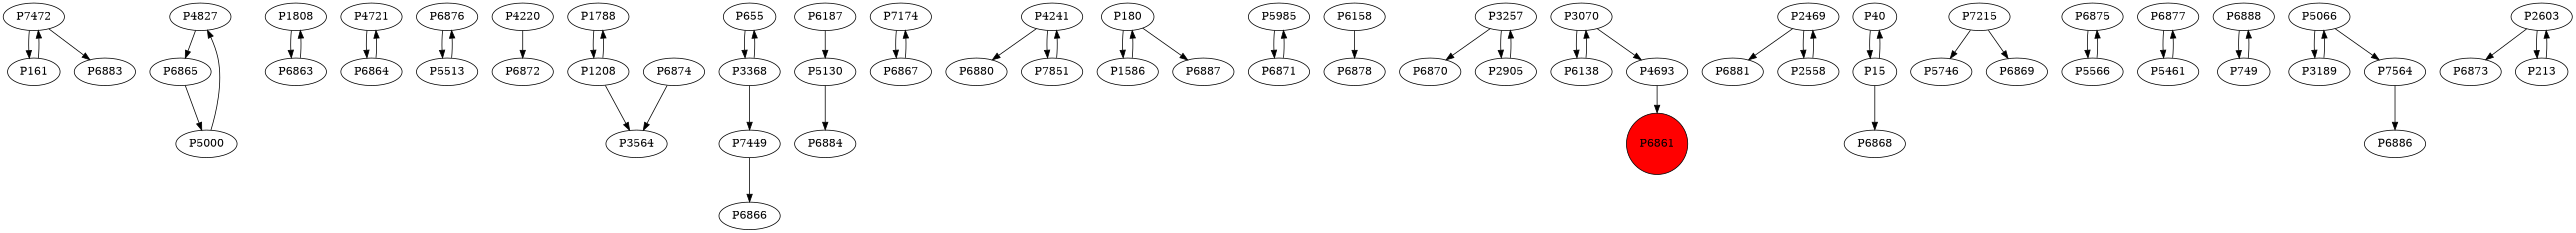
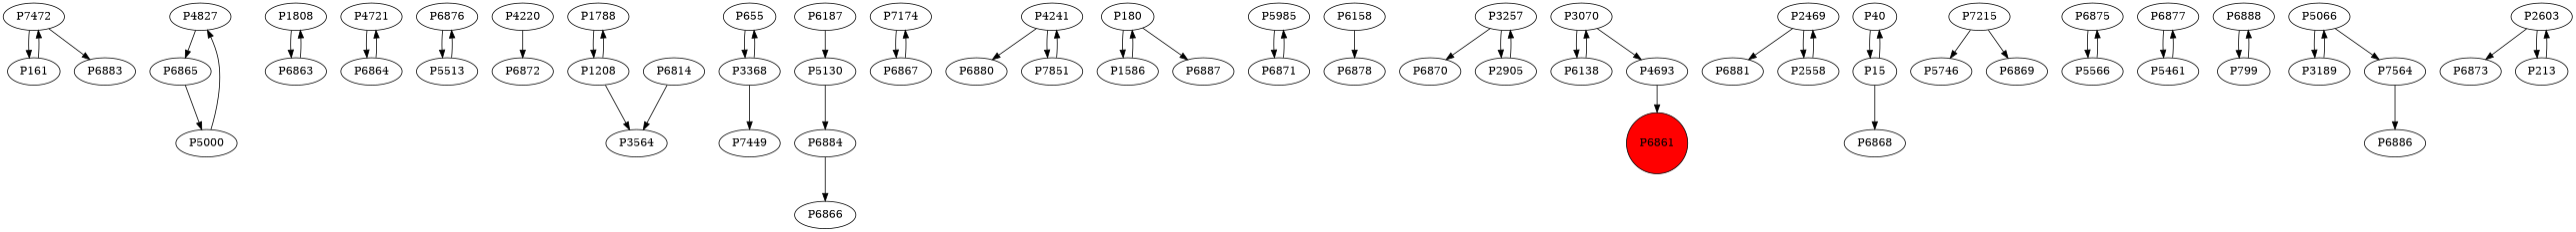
  digraph {
    fontname="DejaVu Serif"
    node [fontname="DejaVu Serif"]
    edge [fontname="DejaVu Serif"]
    P7472
    P161
    P6883
    P4827
    P6865
    P5000
    P1808
    P6863
    P4721
    P6864
    P6876
    P5513
    P4220
    P6872
    P1788
    P1208
    P3564
    P655
    P3368
    P7449
    P6866
    P5130
    P6884
    P6187
    P7174
    P6867
    P4241
    P6880
    P7851
    P180
    P1586
    P6887
    P5985
    P6871
-   P6874
+   P6874 [label=P6814]
    P6158
    P6878
    P3257
    P6870
    P2905
    P3070
    P6138
    P4693
    P6861 [fillcolor=red shape=circle style=filled]
    P2469
    P6881
    P2558
    n48 [label=P40]
    P15
    P6868
    P7215
    P5746
    P6869
    P6875
    P5566
    P6877
    P5461
    P6888
-   P799 [label=P749]
+   P799
    P5066
    P3189
    P7564
    P6886
    P2603
    P6873
    P213
    P7472 -> P161
    P7472 -> P6883
    P161 -> P7472
    P4827 -> P6865
    P6865 -> P5000
    P5000 -> P4827
    P1808 -> P6863
    P6863 -> P1808
    P4721 -> P6864
    P6864 -> P4721
    P6876 -> P5513
    P5513 -> P6876
    P4220 -> P6872
    P1788 -> P1208
    P1208 -> P1788
    P1208 -> P3564
    P655 -> P3368
    P3368 -> P655
    P3368 -> P7449
-   P7449 -> P6866
+   P6884 -> P6866
    P5130 -> P6884
    P6187 -> P5130
    P7174 -> P6867
    P6867 -> P7174
    P4241 -> P6880
    P4241 -> P7851
    P7851 -> P4241
    P180 -> P1586
    P180 -> P6887
    P1586 -> P180
    P5985 -> P6871
    P6871 -> P5985
    P6874 -> P3564
    P6158 -> P6878
    P3257 -> P6870
    P3257 -> P2905
    P2905 -> P3257
    P3070 -> P6138
    P3070 -> P4693
    P6138 -> P3070
    P4693 -> P6861
    P2469 -> P6881
    P2469 -> P2558
    P2558 -> P2469
    n48 -> P15
    P15 -> n48
    P15 -> P6868
    P7215 -> P5746
    P7215 -> P6869
    P6875 -> P5566
    P5566 -> P6875
    P6877 -> P5461
    P5461 -> P6877
    P6888 -> P799
    P799 -> P6888
    P5066 -> P3189
    P5066 -> P7564
    P3189 -> P5066
    P7564 -> P6886
    P2603 -> P6873
    P2603 -> P213
    P213 -> P2603
  }
